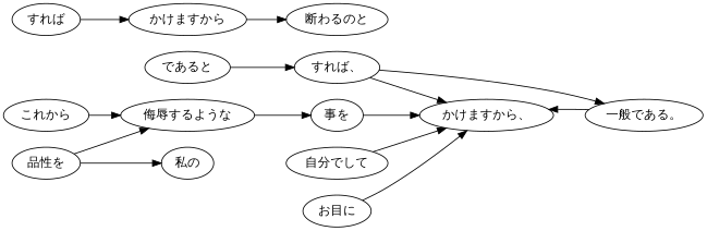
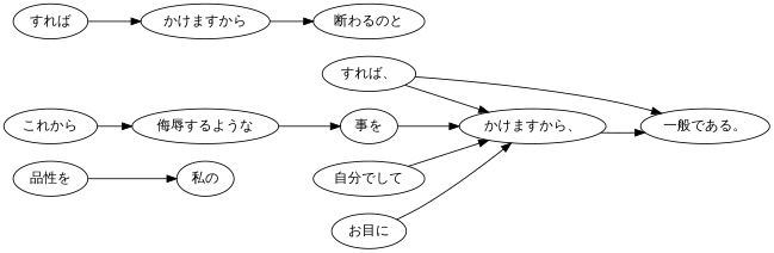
  digraph {
    fontname="DejaVu Sans"
    rankdir=LR
    node [fontname="DejaVu Sans"]
    edge [fontname="DejaVu Sans"]
-   n1 [label="であると"]
    n2 [label="すれば、"]
    n3 [label="かけますから、"]
    n4 [label="一般である。"]
    n5 [label="これから"]
    n6 [label="侮辱するような"]
    n7 [label="事を"]
    n8 [label="私の"]
    n9 [label="品性を"]
    n10 [label="自分でして"]
    n11 [label="お目に"]
    n12 [label="すれば"]
    n13 [label="かけますから"]
    n14 [label="断わるのと"]
-   n1 -> n2
    n2 -> n3
    n2 -> n4
-   n4 -> n3
+   n3 -> n4
    n5 -> n6
    n6 -> n7
    n7 -> n3
-   n9 -> n6
    n9 -> n8
    n10 -> n3
    n11 -> n3
    n12 -> n13
    n13 -> n14
  }
